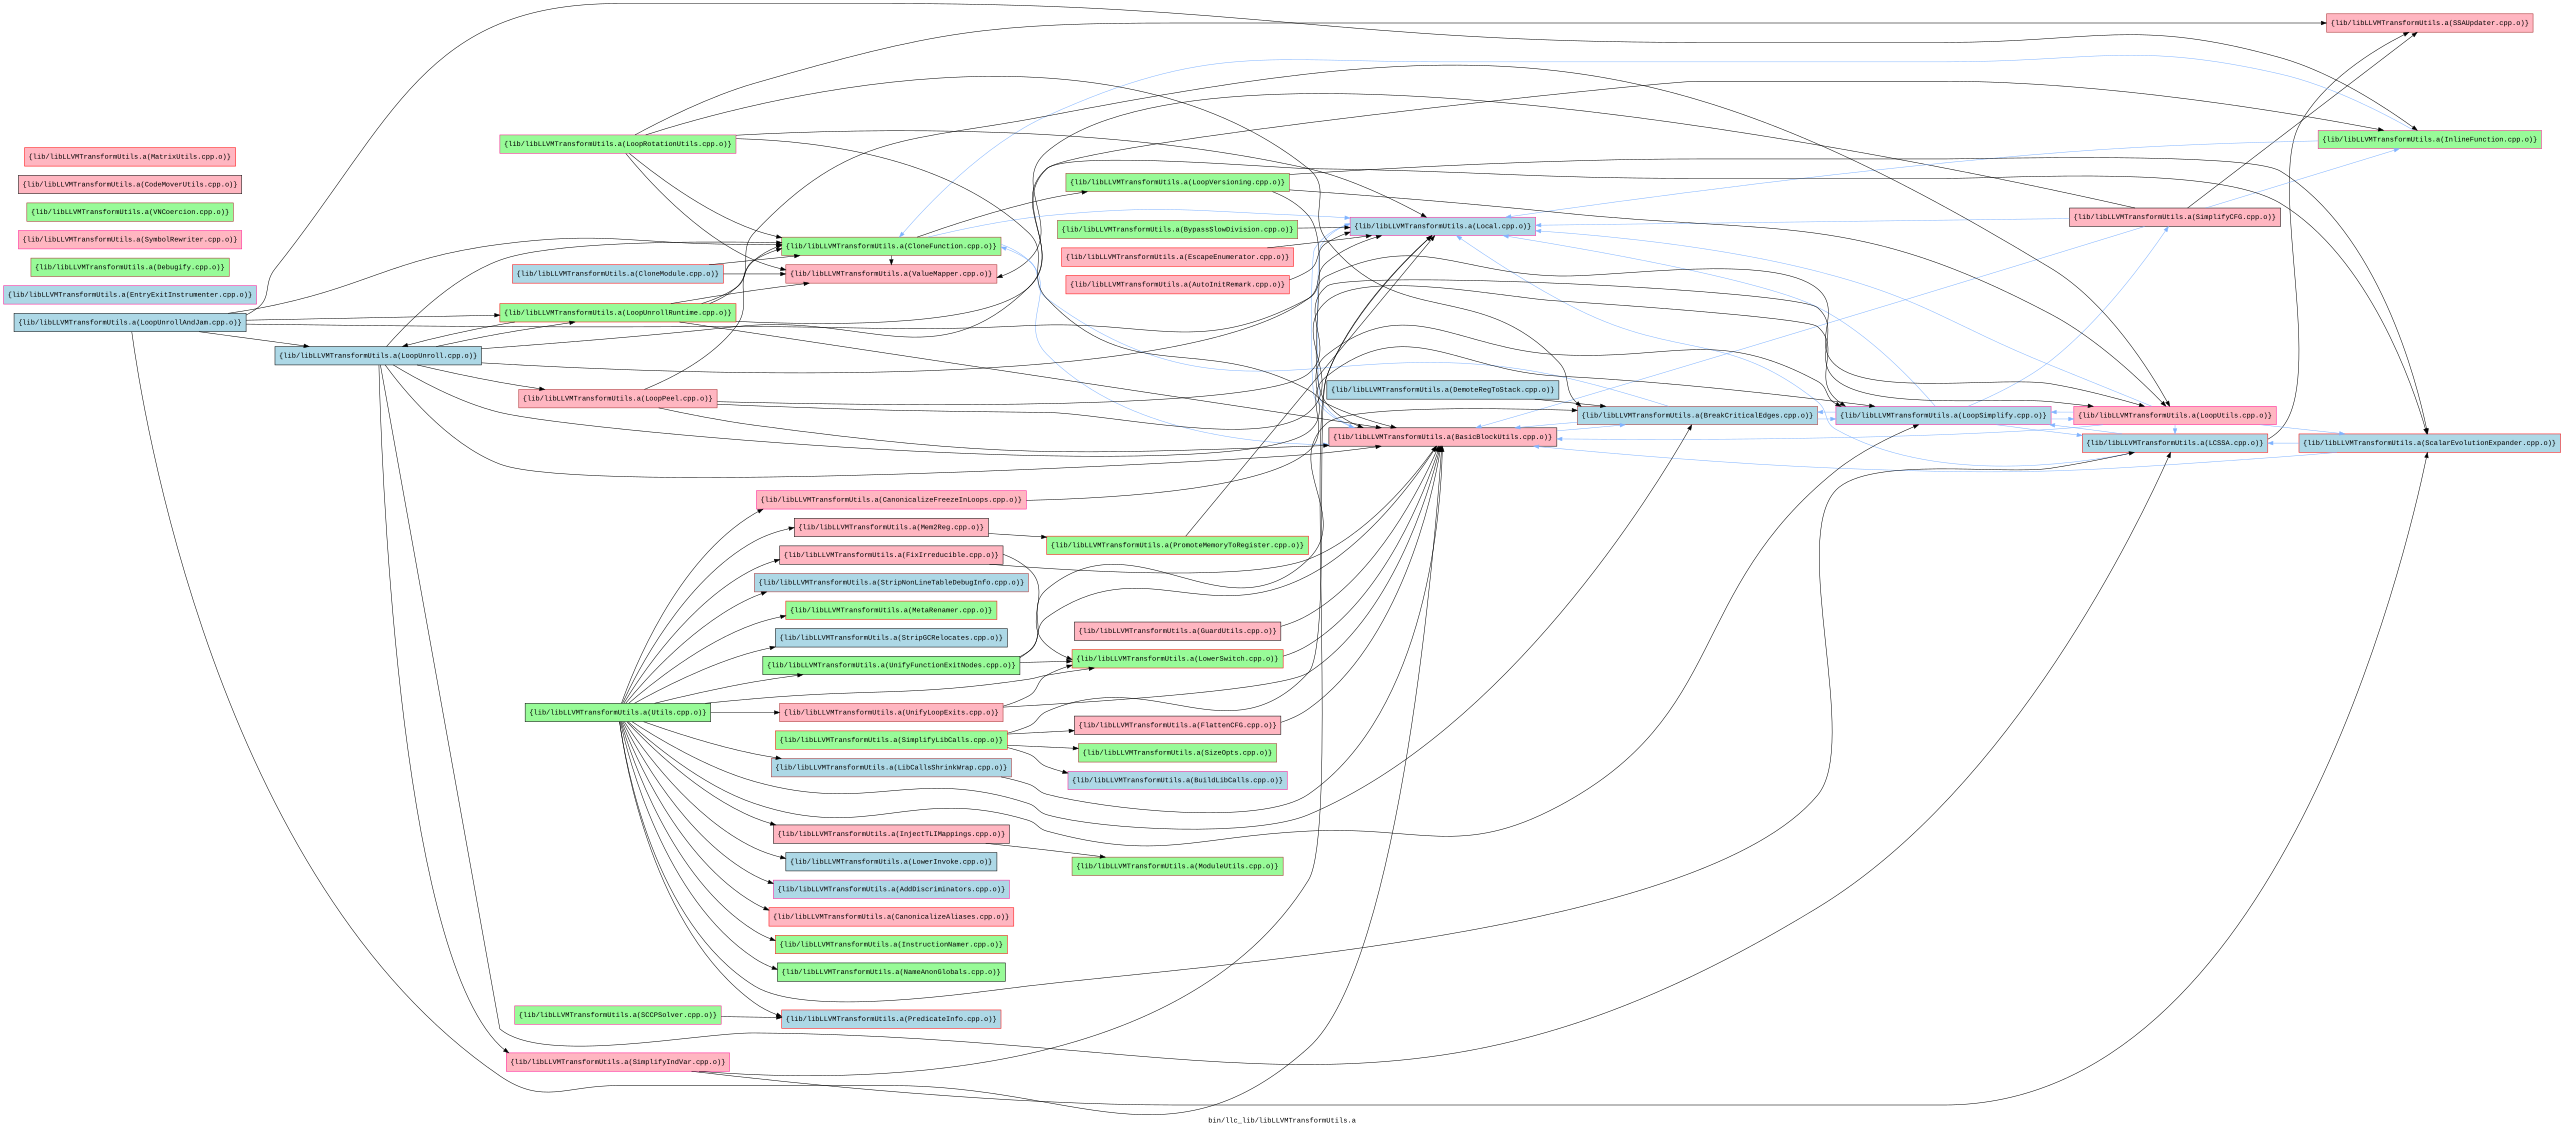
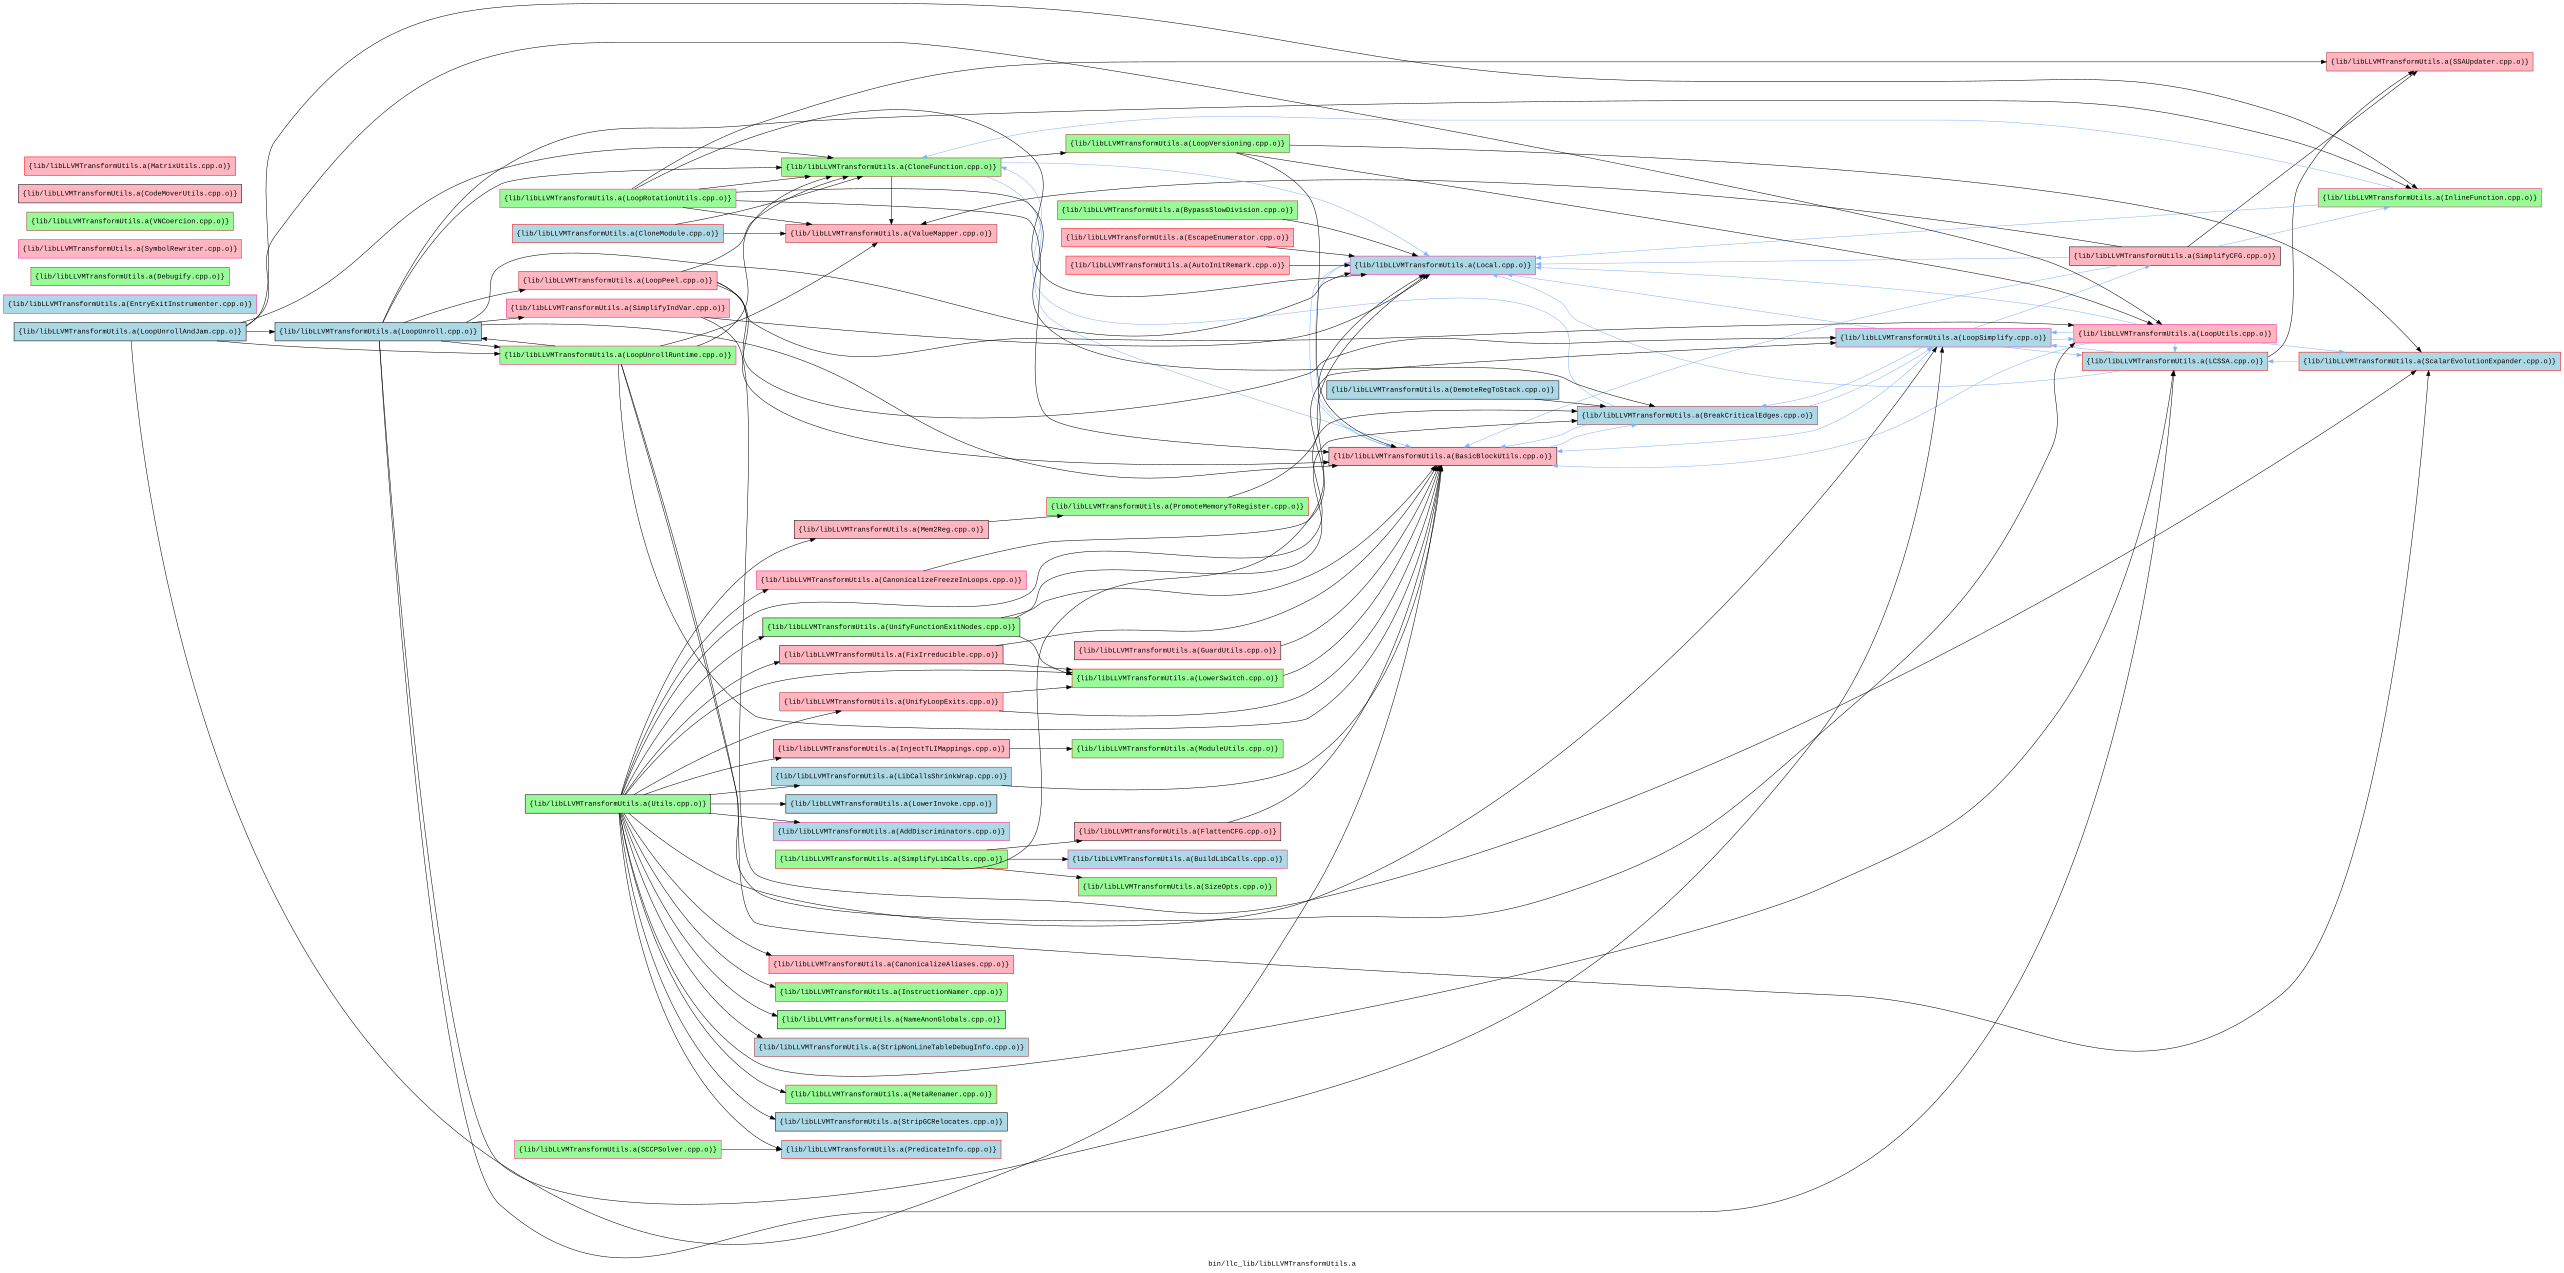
  digraph {
    fontname="Liberation Mono"
    label="bin/llc_lib/libLLVMTransformUtils.a"
    rankdir=LR
    node [color=black fillcolor=lightpink fontname="Liberation Mono" group=0 shape=box style=filled]
    edge [fontname="Liberation Mono"]
    n1 [color=red fillcolor=lightblue label="{lib/libLLVMTransformUtils.a(CloneModule.cpp.o)}"]
    n2 [color=red fillcolor=lightblue group=1 label="{lib/libLLVMTransformUtils.a(LCSSA.cpp.o)}"]
    n3 [color=deeppink group=1 label="{lib/libLLVMTransformUtils.a(LoopUtils.cpp.o)}"]
    n4 [group=1 label="{lib/libLLVMTransformUtils.a(SimplifyCFG.cpp.o)}"]
    n5 [color=brown fillcolor=palegreen group=1 label="{lib/libLLVMTransformUtils.a(CloneFunction.cpp.o)}"]
    n6 [color=brown label="{lib/libLLVMTransformUtils.a(ValueMapper.cpp.o)}"]
    n7 [group=1 label="{lib/libLLVMTransformUtils.a(BasicBlockUtils.cpp.o)}"]
    n8 [color=deeppink fillcolor=lightblue group=1 label="{lib/libLLVMTransformUtils.a(Local.cpp.o)}"]
    n9 [color=brown fillcolor=lightblue group=1 label="{lib/libLLVMTransformUtils.a(BreakCriticalEdges.cpp.o)}"]
    n10 [color=deeppink fillcolor=lightblue group=1 label="{lib/libLLVMTransformUtils.a(LoopSimplify.cpp.o)}"]
    n11 [color=brown label="{lib/libLLVMTransformUtils.a(SSAUpdater.cpp.o)}"]
    n12 [color=red fillcolor=lightblue group=1 label="{lib/libLLVMTransformUtils.a(ScalarEvolutionExpander.cpp.o)}"]
    n13 [color=deeppink fillcolor=palegreen group=1 label="{lib/libLLVMTransformUtils.a(InlineFunction.cpp.o)}"]
    n14 [color=brown fillcolor=palegreen label="{lib/libLLVMTransformUtils.a(LoopVersioning.cpp.o)}"]
    n15 [color=deeppink fillcolor=lightblue label="{lib/libLLVMTransformUtils.a(EntryExitInstrumenter.cpp.o)}"]
    n16 [fillcolor=palegreen label="{lib/libLLVMTransformUtils.a(Utils.cpp.o)}"]
    n17 [color=deeppink label="{lib/libLLVMTransformUtils.a(CanonicalizeFreezeInLoops.cpp.o)}"]
    n18 [fillcolor=lightblue label="{lib/libLLVMTransformUtils.a(LowerInvoke.cpp.o)}"]
    n19 [color=red fillcolor=palegreen label="{lib/libLLVMTransformUtils.a(LowerSwitch.cpp.o)}"]
    n20 [color=red fillcolor=lightblue label="{lib/libLLVMTransformUtils.a(PredicateInfo.cpp.o)}"]
    n21 [fillcolor=palegreen label="{lib/libLLVMTransformUtils.a(UnifyFunctionExitNodes.cpp.o)}"]
    n22 [color=deeppink fillcolor=lightblue label="{lib/libLLVMTransformUtils.a(AddDiscriminators.cpp.o)}"]
    n23 [color=red label="{lib/libLLVMTransformUtils.a(CanonicalizeAliases.cpp.o)}"]
    n24 [color=red fillcolor=palegreen label="{lib/libLLVMTransformUtils.a(InstructionNamer.cpp.o)}"]
    n25 [color=brown fillcolor=lightblue label="{lib/libLLVMTransformUtils.a(LibCallsShrinkWrap.cpp.o)}"]
    n26 [fillcolor=palegreen label="{lib/libLLVMTransformUtils.a(NameAnonGlobals.cpp.o)}"]
    n27 [label="{lib/libLLVMTransformUtils.a(Mem2Reg.cpp.o)}"]
    n28 [color=brown fillcolor=lightblue label="{lib/libLLVMTransformUtils.a(StripNonLineTableDebugInfo.cpp.o)}"]
    n29 [color=red fillcolor=palegreen label="{lib/libLLVMTransformUtils.a(MetaRenamer.cpp.o)}"]
    n30 [fillcolor=lightblue label="{lib/libLLVMTransformUtils.a(StripGCRelocates.cpp.o)}"]
    n31 [label="{lib/libLLVMTransformUtils.a(InjectTLIMappings.cpp.o)}"]
    n32 [label="{lib/libLLVMTransformUtils.a(FixIrreducible.cpp.o)}"]
    n33 [color=brown label="{lib/libLLVMTransformUtils.a(UnifyLoopExits.cpp.o)}"]
    n34 [color=red fillcolor=palegreen label="{lib/libLLVMTransformUtils.a(PromoteMemoryToRegister.cpp.o)}"]
    n35 [color=brown fillcolor=palegreen label="{lib/libLLVMTransformUtils.a(ModuleUtils.cpp.o)}"]
    n36 [color=brown fillcolor=palegreen label="{lib/libLLVMTransformUtils.a(BypassSlowDivision.cpp.o)}"]
    n37 [color=red fillcolor=palegreen label="{lib/libLLVMTransformUtils.a(SimplifyLibCalls.cpp.o)}"]
    n38 [color=deeppink fillcolor=lightblue label="{lib/libLLVMTransformUtils.a(BuildLibCalls.cpp.o)}"]
    n39 [label="{lib/libLLVMTransformUtils.a(FlattenCFG.cpp.o)}"]
    n40 [color=brown fillcolor=palegreen label="{lib/libLLVMTransformUtils.a(SizeOpts.cpp.o)}"]
    n41 [color=brown fillcolor=palegreen label="{lib/libLLVMTransformUtils.a(Debugify.cpp.o)}"]
    n42 [fillcolor=lightblue label="{lib/libLLVMTransformUtils.a(DemoteRegToStack.cpp.o)}"]
    n43 [color=deeppink label="{lib/libLLVMTransformUtils.a(SymbolRewriter.cpp.o)}"]
    n44 [color=red label="{lib/libLLVMTransformUtils.a(EscapeEnumerator.cpp.o)}"]
    n45 [color=red label="{lib/libLLVMTransformUtils.a(AutoInitRemark.cpp.o)}"]
    n46 [label="{lib/libLLVMTransformUtils.a(GuardUtils.cpp.o)}"]
    n47 [color=brown fillcolor=palegreen label="{lib/libLLVMTransformUtils.a(VNCoercion.cpp.o)}"]
    n48 [color=deeppink label="{lib/libLLVMTransformUtils.a(SimplifyIndVar.cpp.o)}"]
    n49 [label="{lib/libLLVMTransformUtils.a(CodeMoverUtils.cpp.o)}"]
    n50 [color=brown label="{lib/libLLVMTransformUtils.a(LoopPeel.cpp.o)}"]
    n51 [color=deeppink fillcolor=palegreen label="{lib/libLLVMTransformUtils.a(LoopRotationUtils.cpp.o)}"]
    n52 [fillcolor=lightblue label="{lib/libLLVMTransformUtils.a(LoopUnroll.cpp.o)}"]
-   n53 [color=red fillcolor=palegreen label="{lib/libLLVMTransformUtils.a(LoopUnrollRuntime.cpp.o)}"]
+   n53 [color=deeppink fillcolor=palegreen label="{lib/libLLVMTransformUtils.a(LoopUnrollRuntime.cpp.o)}"]
    n54 [fillcolor=lightblue label="{lib/libLLVMTransformUtils.a(LoopUnrollAndJam.cpp.o)}"]
    n55 [color=red label="{lib/libLLVMTransformUtils.a(MatrixUtils.cpp.o)}"]
    n56 [color=deeppink fillcolor=palegreen label="{lib/libLLVMTransformUtils.a(SCCPSolver.cpp.o)}"]
    subgraph sub_1 {
      rank=same
      n1
    }
    subgraph sub_2 {
      rank=same
      n2
      n3
      n4
    }
    subgraph sub_3 {
      rank=same
      n5
      n6
    }
    subgraph sub_4 {
      rank=same
      n7
      n8
    }
    subgraph sub_5 {
      rank=same
      n9
    }
    subgraph sub_6 {
      rank=same
      n10
    }
    subgraph sub_7 {
      rank=same
      n2
      n3
      n4
    }
    subgraph sub_8 {
      rank=same
      n11
      n12
      n13
    }
    subgraph sub_9 {
      rank=same
      n1
    }
    subgraph sub_10 {
      rank=same
      n5
      n6
    }
    subgraph sub_11 {
      rank=same
      n7
      n8
    }
    subgraph sub_12 {
      rank=same
      n9
    }
    subgraph sub_13 {
      rank=same
      n10
    }
    subgraph sub_14 {
      rank=same
      n11
      n12
      n13
    }
    n1 -> n5
    n1 -> n6
    n2 -> n8 [color="0.600000 0.5 1"]
    n2 -> n10 [color="0.600000 0.5 1"]
    n2 -> n11
    n3 -> n2 [color="0.600000 0.5 1"]
    n3 -> n7 [color="0.600000 0.5 1"]
    n3 -> n8 [color="0.600000 0.5 1"]
    n3 -> n10 [color="0.600000 0.5 1"]
    n3 -> n12 [color="0.600000 0.5 1"]
    n4 -> n6
    n4 -> n7 [color="0.600000 0.5 1"]
    n4 -> n8 [color="0.600000 0.5 1"]
    n4 -> n11
    n4 -> n13 [color="0.600000 0.5 1"]
    n5 -> n6
    n5 -> n7 [color="0.600000 0.5 1"]
    n5 -> n8 [color="0.600000 0.5 1"]
    n5 -> n14
    n7 -> n8 [color="0.600000 0.5 1"]
    n7 -> n9 [color="0.600000 0.5 1"]
    n8 -> n7 [color="0.600000 0.5 1"]
    n9 -> n5 [color="0.600000 0.5 1"]
    n9 -> n7 [color="0.600000 0.5 1"]
    n9 -> n10 [color="0.600000 0.5 1"]
    n10 -> n2 [color="0.600000 0.5 1"]
    n10 -> n3 [color="0.600000 0.5 1"]
    n10 -> n4 [color="0.600000 0.5 1"]
-   n12 -> n7 [color="0.600000 0.5 1"]
+   n10 -> n7 [color="0.600000 0.5 1"]
    n10 -> n8 [color="0.600000 0.5 1"]
    n10 -> n9 [color="0.600000 0.5 1"]
    n12 -> n2 [color="0.600000 0.5 1"]
    n13 -> n5 [color="0.600000 0.5 1"]
    n13 -> n8 [color="0.600000 0.5 1"]
    n14 -> n3
    n14 -> n7
    n14 -> n12
    n16 -> n2
    n16 -> n9
    n16 -> n10
    n16 -> n17
    n16 -> n18
    n16 -> n19
    n16 -> n20
    n16 -> n21
    n16 -> n22
    n16 -> n23
    n16 -> n24
    n16 -> n25
    n16 -> n26
    n16 -> n27
    n16 -> n28
    n16 -> n29
    n16 -> n30
    n16 -> n31
    n16 -> n32
    n16 -> n33
    n17 -> n10
    n19 -> n7
    n21 -> n7
    n21 -> n9
    n21 -> n19
    n25 -> n7
    n27 -> n34
    n31 -> n35
    n32 -> n7
    n32 -> n19
    n33 -> n7
    n33 -> n19
    n34 -> n8
    n36 -> n8
    n37 -> n8
    n37 -> n38
    n37 -> n39
    n37 -> n40
    n39 -> n7
    n42 -> n9
    n44 -> n8
    n45 -> n8
    n46 -> n7
    n48 -> n8
    n48 -> n12
    n50 -> n3
    n50 -> n5
    n50 -> n7
    n50 -> n10
    n51 -> n5
    n51 -> n6
    n51 -> n7
    n51 -> n8
    n51 -> n9
    n51 -> n11
    n52 -> n2
    n52 -> n5
    n52 -> n7
    n52 -> n8
    n52 -> n10
    n52 -> n13
    n52 -> n48
    n52 -> n50
    n52 -> n53
    n53 -> n3
    n53 -> n5
    n53 -> n6
    n53 -> n7
    n53 -> n12
    n53 -> n52
    n54 -> n3
    n54 -> n5
    n54 -> n7
    n54 -> n13
    n54 -> n52
    n54 -> n53
    n56 -> n20
  }
